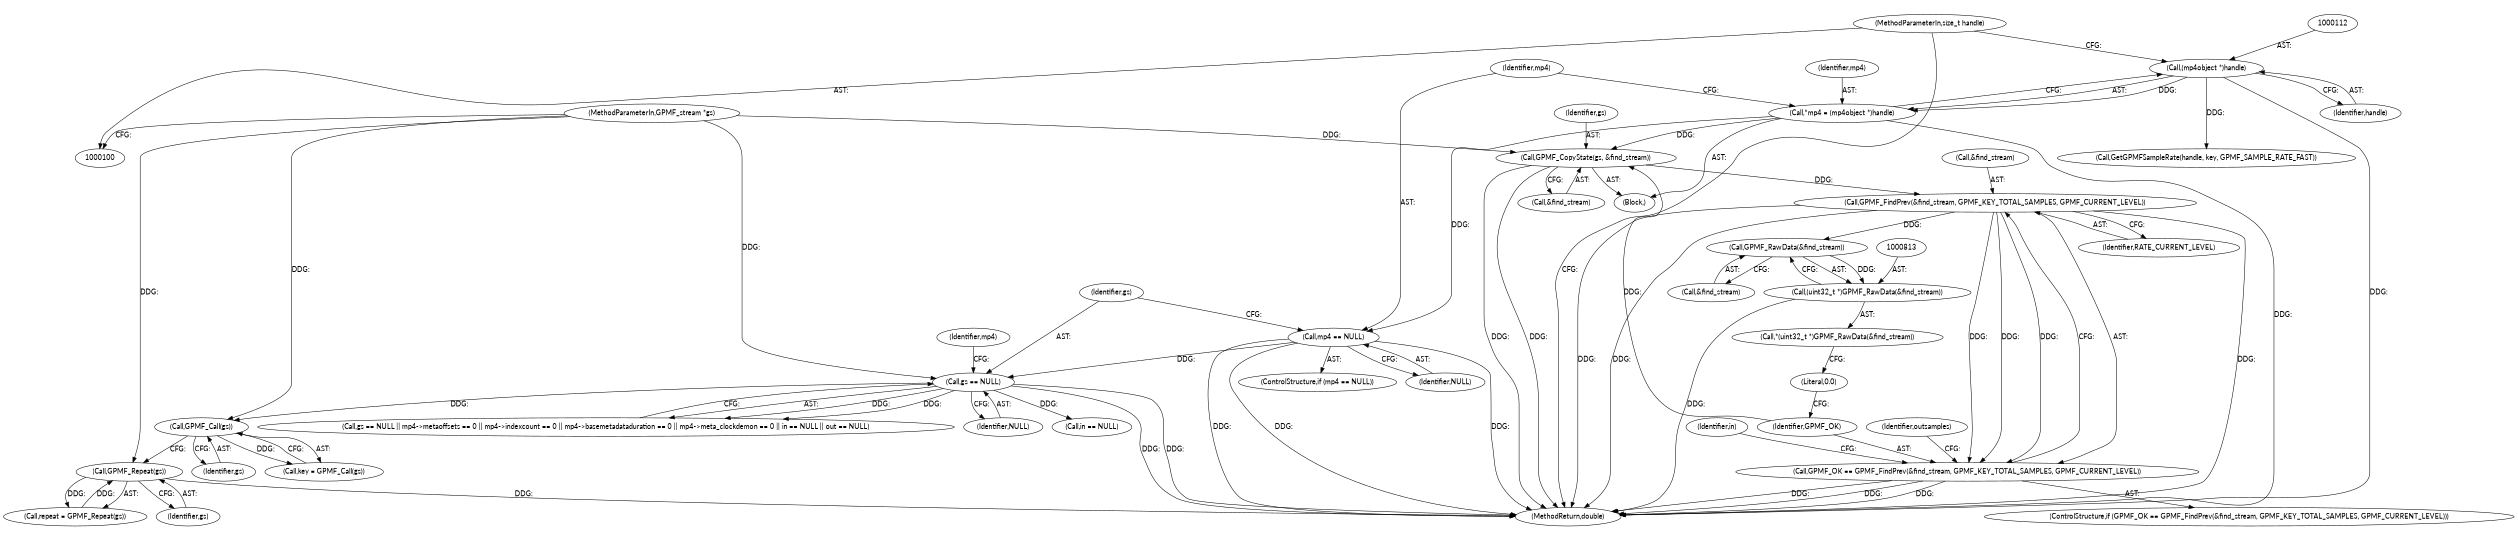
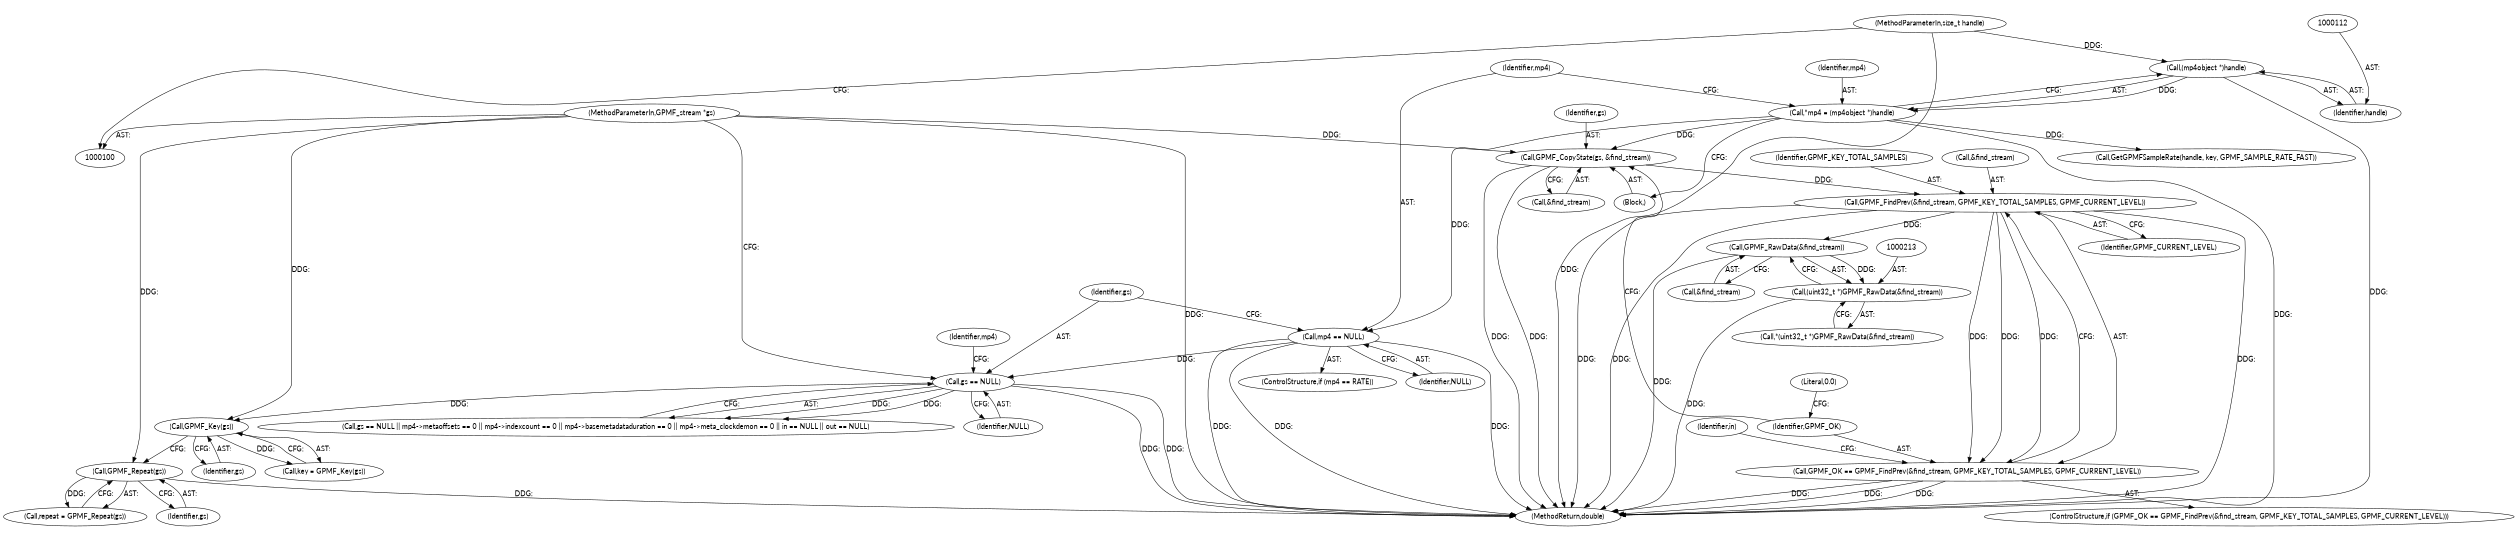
  digraph {
    fontname=Lato
    node [fontname=Lato]
    edge [fontname=Lato]
    n1 [label="(Call,GPMF_CopyState(gs, &find_stream))"]
    n2 [label="(Call,GPMF_FindPrev(&find_stream, GPMF_KEY_TOTAL_SAMPLES, GPMF_CURRENT_LEVEL))"]
    n3 [label="(Call,&find_stream)"]
    n4 [label="(MethodReturn,double)"]
    n5 [label="(Block,)"]
    n6 [label="(Call,GPMF_OK == GPMF_FindPrev(&find_stream, GPMF_KEY_TOTAL_SAMPLES, GPMF_CURRENT_LEVEL))"]
    n7 [label="(Call,GPMF_RawData(&find_stream))"]
-   n8 [label="(Identifier,RATE_CURRENT_LEVEL)"]
+   n8 [label="(Identifier,GPMF_CURRENT_LEVEL)"]
    n9 [label="(Call,GPMF_Repeat(gs))"]
    n10 [label="(Call,repeat = GPMF_Repeat(gs))"]
    n11 [label="(Identifier,gs)"]
-   n12 [label="(Call,GPMF_Call(gs))"]
+   n12 [label="(Call,GPMF_Key(gs))"]
    n13 [label="(Identifier,gs)"]
-   n14 [label="(Call,key = GPMF_Call(gs))"]
+   n14 [label="(Call,key = GPMF_Key(gs))"]
    n15 [label="(Call,gs == NULL)"]
    n16 [label="(Call,gs == NULL || mp4->metaoffsets == 0 || mp4->indexcount == 0 || mp4->basemetadataduration == 0 || mp4->meta_clockdemon == 0 || in == NULL || out == NULL)"]
-   n17 [label="(Call,in == NULL)"]
    n18 [label="(Identifier,NULL)"]
    n19 [label="(MethodParameterIn,GPMF_stream *gs)"]
    1000100
    n21 [label="(Call,mp4 == NULL)"]
    n22 [label="(Identifier,NULL)"]
-   n23 [label="(ControlStructure,if (mp4 == NULL))"]
+   n23 [label="(ControlStructure,if (mp4 == RATE))"]
    n24 [label="(Call,*mp4 = (mp4object *)handle)"]
    n25 [label="(Call,(mp4object *)handle)"]
    n26 [label="(Call,GetGPMFSampleRate(handle, key, GPMF_SAMPLE_RATE_FAST))"]
    n27 [label="(Identifier,handle)"]
    n28 [label="(MethodParameterIn,size_t handle)"]
    n29 [label="(ControlStructure,if (GPMF_OK == GPMF_FindPrev(&find_stream, GPMF_KEY_TOTAL_SAMPLES, GPMF_CURRENT_LEVEL)))"]
    n30 [label="(Call,(uint32_t *)GPMF_RawData(&find_stream))"]
    n31 [label="(Call,&find_stream)"]
    n32 [label="(Call,*(uint32_t *)GPMF_RawData(&find_stream))"]
    n33 [label="(Identifier,gs)"]
    n34 [label="(Identifier,gs)"]
    n35 [label="(Identifier,in)"]
+   n36 [label="(Identifier,GPMF_KEY_TOTAL_SAMPLES)"]
    n37 [label="(Identifier,mp4)"]
    n38 [label="(Literal,0.0)"]
    n39 [label="(Identifier,GPMF_OK)"]
    n40 [label="(Call,&find_stream)"]
    n41 [label="(Identifier,mp4)"]
    n42 [label="(Identifier,mp4)"]
-   n43 [label="(Identifier,outsamples)"]
    1000112
-   1000213 [label=1000813]
+   1000213
    n1 -> n2 [label="DDG: "]
    n1 -> n3 [label="CFG: "]
    n1 -> n4 [label="DDG: "]
    n1 -> n4 [label="DDG: "]
-   n1 -> n5 [label="AST: "]
+   n5 -> n1 [label="AST: "]
    n2 -> n4 [label="DDG: "]
    n2 -> n4 [label="DDG: "]
    n2 -> n4 [label="DDG: "]
    n2 -> n6 [label="AST: "]
    n2 -> n6 [label="DDG: "]
    n2 -> n6 [label="DDG: "]
    n2 -> n6 [label="DDG: "]
    n2 -> n7 [label="DDG: "]
    n2 -> n8 [label="CFG: "]
    n3 -> n1 [label="AST: "]
    n6 -> n2 [label="CFG: "]
    n6 -> n4 [label="DDG: "]
    n6 -> n4 [label="DDG: "]
    n6 -> n4 [label="DDG: "]
    n6 -> n29 [label="AST: "]
+   n7 -> n4 [label="DDG: "]
    n7 -> n30 [label="AST: "]
    n7 -> n30 [label="DDG: "]
    n7 -> n31 [label="CFG: "]
    n8 -> n2 [label="AST: "]
    n9 -> n4 [label="DDG: "]
    n9 -> n10 [label="AST: "]
    n9 -> n10 [label="DDG: "]
    n9 -> n11 [label="CFG: "]
-   n10 -> n9 [label="DDG: "]
+   n10 -> n9 [label="CFG: "]
    n11 -> n9 [label="AST: "]
    n12 -> n9 [label="CFG: "]
    n12 -> n13 [label="CFG: "]
    n12 -> n14 [label="AST: "]
    n12 -> n14 [label="DDG: "]
    n13 -> n12 [label="AST: "]
    n14 -> n12 [label="CFG: "]
    n15 -> n4 [label="DDG: "]
    n15 -> n4 [label="DDG: "]
    n15 -> n12 [label="DDG: "]
    n15 -> n16 [label="AST: "]
    n15 -> n16 [label="DDG: "]
    n15 -> n16 [label="DDG: "]
-   n15 -> n17 [label="DDG: "]
    n15 -> n18 [label="CFG: "]
    n16 -> n15 [label="CFG: "]
    n18 -> n15 [label="AST: "]
    n19 -> n1 [label="DDG: "]
+   n19 -> n4 [label="DDG: "]
    n19 -> n9 [label="DDG: "]
    n19 -> n12 [label="DDG: "]
-   n19 -> n15 [label="DDG: "]
-   n19 -> 1000100 [label="CFG: "]
+   n19 -> n15 [label="CFG: "]
+   n19 -> 1000100 [label="AST: "]
    n21 -> n4 [label="DDG: "]
    n21 -> n4 [label="DDG: "]
    n21 -> n4 [label="DDG: "]
    n21 -> n15 [label="DDG: "]
    n21 -> n22 [label="CFG: "]
    n21 -> n23 [label="AST: "]
    n22 -> n21 [label="AST: "]
    n24 -> n1 [label="DDG: "]
    n24 -> n4 [label="DDG: "]
-   n24 -> n5 [label="AST: "]
+   n24 -> n5 [label="CFG: "]
    n24 -> n21 [label="DDG: "]
    n24 -> n25 [label="CFG: "]
    n25 -> n4 [label="DDG: "]
    n25 -> n24 [label="AST: "]
    n25 -> n24 [label="DDG: "]
-   n25 -> n26 [label="DDG: "]
-   n25 -> n27 [label="CFG: "]
+   n24 -> n26 [label="DDG: "]
+   n25 -> n27 [label="AST: "]
    n27 -> n25 [label="AST: "]
-   n28 -> n4 [label="CFG: "]
-   n28 -> 1000100 [label="AST: "]
-   n28 -> n25 [label="CFG: "]
+   n28 -> n4 [label="DDG: "]
+   n28 -> 1000100 [label="CFG: "]
+   n28 -> n25 [label="DDG: "]
    n30 -> n4 [label="DDG: "]
    n30 -> n7 [label="CFG: "]
    n30 -> n32 [label="AST: "]
    n31 -> n7 [label="AST: "]
-   n32 -> n38 [label="CFG: "]
+   n32 -> n30 [label="CFG: "]
    n33 -> n1 [label="AST: "]
    n34 -> n15 [label="AST: "]
    n34 -> n21 [label="CFG: "]
    n35 -> n6 [label="CFG: "]
+   n36 -> n2 [label="AST: "]
    n37 -> n24 [label="AST: "]
    n38 -> n39 [label="CFG: "]
-   n39 -> n1 [label="DDG: "]
+   n39 -> n1 [label="CFG: "]
    n39 -> n6 [label="AST: "]
    n40 -> n2 [label="AST: "]
    n41 -> n15 [label="CFG: "]
    n42 -> n21 [label="AST: "]
    n42 -> n24 [label="CFG: "]
-   n43 -> n6 [label="CFG: "]
-   1000112 -> n25 [label="AST: "]
+   1000112 -> n27 [label="AST: "]
    1000213 -> n30 [label="AST: "]
  }
